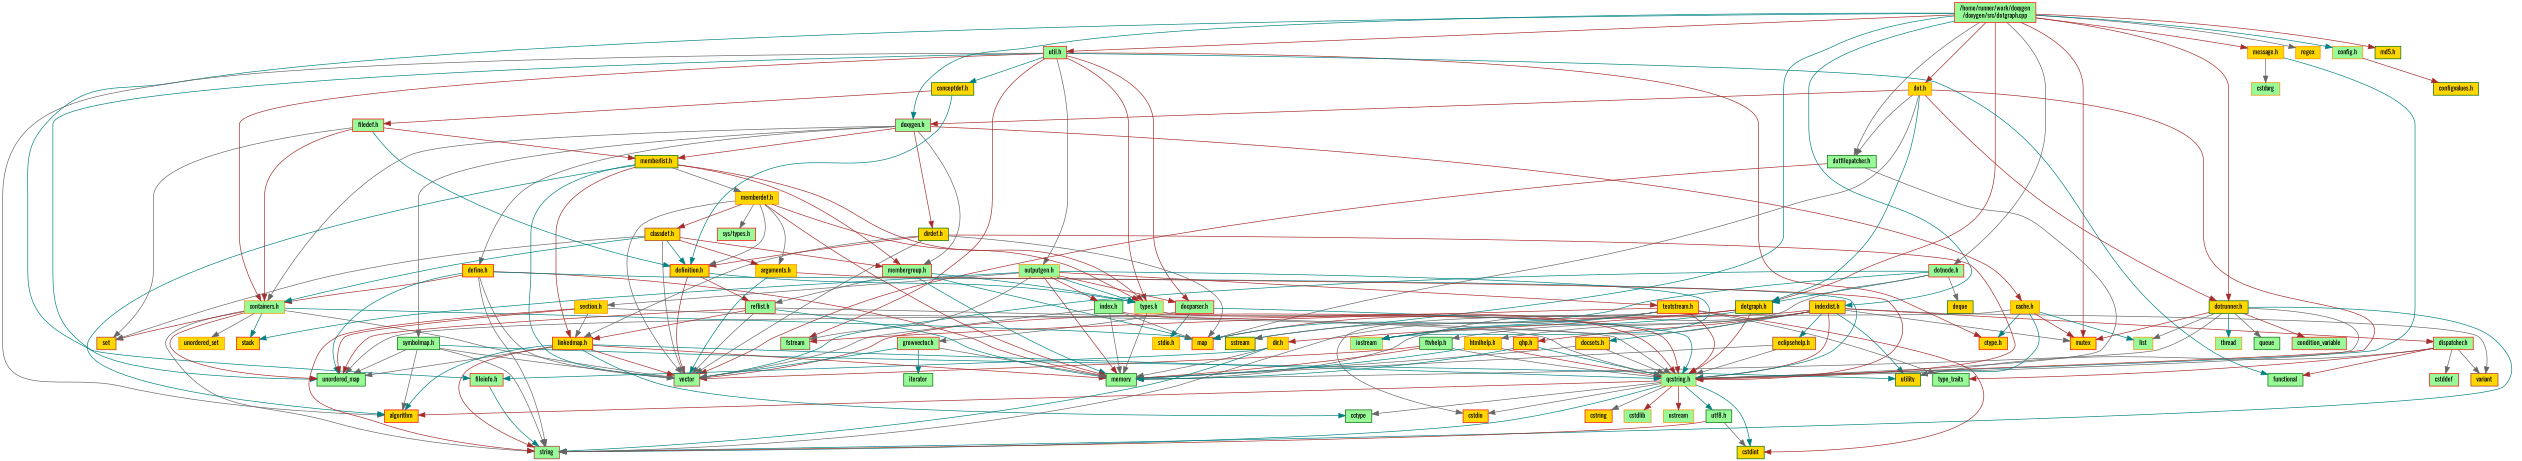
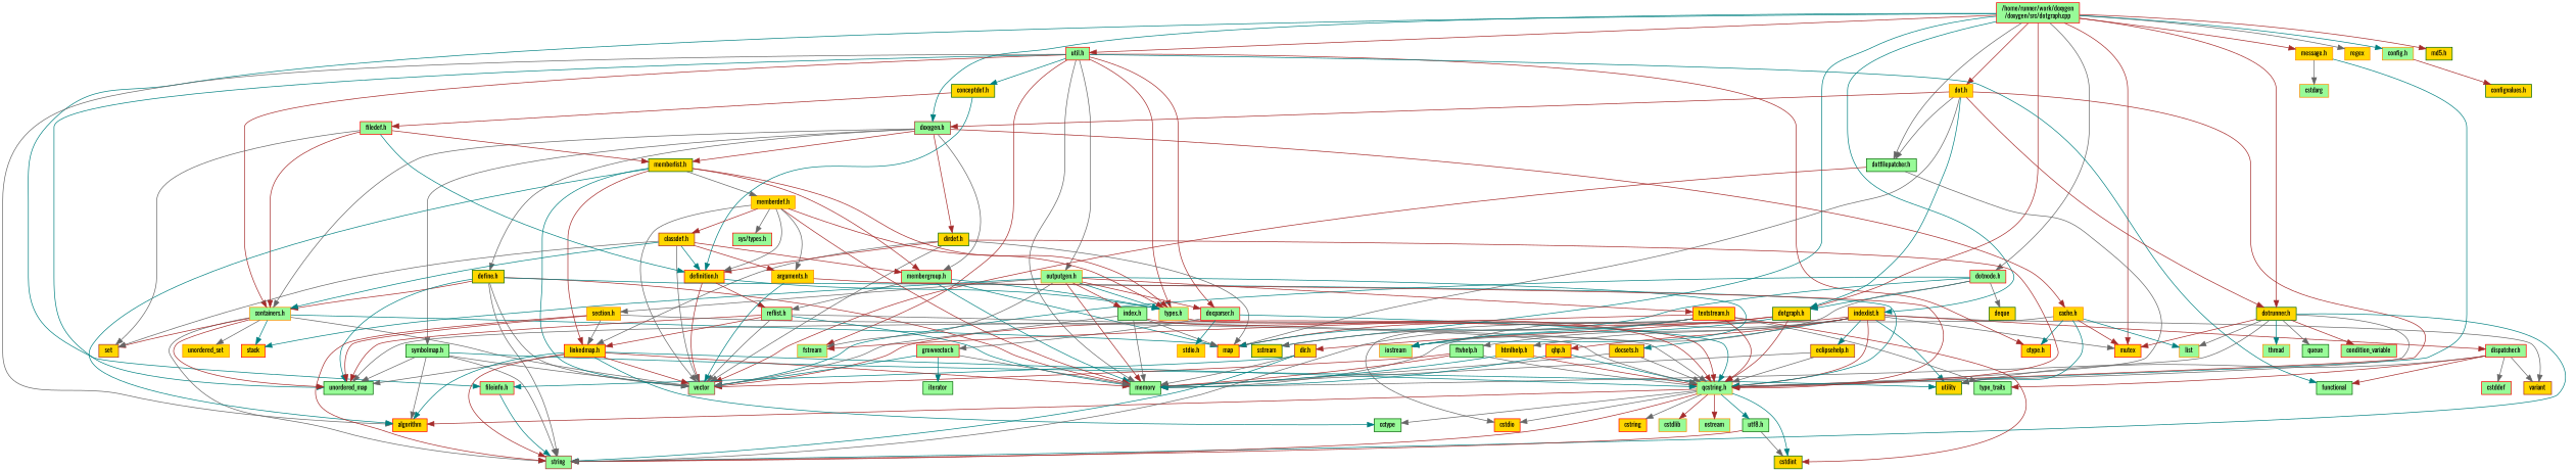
  digraph {
    fontname=Oswald
    node [color=red fillcolor=palegreen fontname=Oswald fontsize=10 shape=box style=filled]
    edge [color=gray40 fontname=Oswald fontsize=10 labelfontname=Helvetica labelfontsize=10 style=solid]
    n1 [fontcolor=black height=0.2 label="/home/runner/work/doxygen\l/doxygen/src/dotgraph.cpp" width=0.4]
    n2 [color=darkgreen fillcolor=gold height=0.2 label=sstream width=0.4]
    n3 [fillcolor=gold height=0.2 label=mutex width=0.4]
    n4 [color=darkorange fillcolor=gold height=0.2 label=regex width=0.4]
    n5 [color=darkorange height=0.2 label="config.h" width=0.4]
    n6 [color=brown height=0.2 label="doxygen.h" width=0.4]
    n7 [color=brown fillcolor=gold height=0.2 label="indexlist.h" width=0.4]
    n8 [color=darkgreen fillcolor=gold height=0.2 label="md5.h" width=0.4]
    n9 [color=darkorange fillcolor=gold height=0.2 label="message.h" width=0.4]
    n10 [height=0.2 label="util.h" width=0.4]
    n11 [color=darkorange fillcolor=gold height=0.2 label="dot.h" width=0.4]
    n12 [color=darkgreen fillcolor=gold height=0.2 label="dotgraph.h" width=0.4]
    n13 [height=0.2 label="fileinfo.h" width=0.4]
    n14 [color=darkgreen height=0.2 label="dotfilepatcher.h" width=0.4]
    n15 [color=darkgreen fillcolor=gold height=0.2 label="dotrunner.h" width=0.4]
    n16 [height=0.2 label="dotnode.h" width=0.4]
    n17 [color=darkgreen fillcolor=gold height=0.2 label="configvalues.h" width=0.4]
    n18 [color=darkorange height=0.2 label="containers.h" width=0.4]
    n19 [height=0.2 label="membergroup.h" width=0.4]
    n20 [color=darkgreen fillcolor=gold height=0.2 label="dirdef.h" width=0.4]
    n21 [color=darkgreen fillcolor=gold height=0.2 label="memberlist.h" width=0.4]
-   n22 [fillcolor=gold height=0.2 label="define.h" width=0.4]
+   n22 [color=darkgreen fillcolor=gold height=0.2 label="define.h" width=0.4]
    n23 [color=darkorange fillcolor=gold height=0.2 label="cache.h" width=0.4]
    n24 [color=darkgreen height=0.2 label="symbolmap.h" width=0.4]
    n25 [color=brown height=0.2 label=vector width=0.4]
    n26 [color=darkgreen height=0.2 label=memory width=0.4]
    n27 [color=darkorange height=0.2 label="qcstring.h" width=0.4]
    n28 [color=darkgreen fillcolor=gold height=0.2 label=utility width=0.4]
    n29 [color=brown fillcolor=gold height=0.2 label=variant width=0.4]
    n30 [height=0.2 label="dispatcher.h" width=0.4]
    n31 [color=brown fillcolor=gold height=0.2 label="docsets.h" width=0.4]
    n32 [color=brown fillcolor=gold height=0.2 label="eclipsehelp.h" width=0.4]
    n33 [color=darkgreen height=0.2 label="ftvhelp.h" width=0.4]
    n34 [color=darkorange fillcolor=gold height=0.2 label="htmlhelp.h" width=0.4]
    n35 [fillcolor=gold height=0.2 label="qhp.h" width=0.4]
    n36 [color=darkorange height=0.2 label=cstdarg width=0.4]
    n37 [color=darkgreen height=0.2 label=unordered_map width=0.4]
    n38 [color=darkorange height=0.2 label="types.h" width=0.4]
    n39 [fillcolor=gold height=0.2 label=algorithm width=0.4]
    n40 [fillcolor=gold height=0.2 label="ctype.h" width=0.4]
    n41 [color=darkgreen height=0.2 label=functional width=0.4]
-   n42 [color=brown height=0.2 label=fstream width=0.4]
+   n42 [color=darkorange height=0.2 label=fstream width=0.4]
    n43 [height=0.2 label="docparser.h" width=0.4]
    n44 [color=darkorange height=0.2 label="outputgen.h" width=0.4]
    n45 [color=darkgreen fillcolor=gold height=0.2 label="conceptdef.h" width=0.4]
    n46 [fillcolor=gold height=0.2 label=map width=0.4]
    n47 [color=darkorange height=0.2 label=iostream width=0.4]
-   n48 [color=darkorange fillcolor=gold height=0.2 label="dir.h" width=0.4]
+   n48 [color=brown fillcolor=gold height=0.2 label="dir.h" width=0.4]
    n49 [color=brown height=0.2 label=string width=0.4]
    n50 [color=darkorange height=0.2 label=list width=0.4]
    n51 [color=darkorange height=0.2 label=thread width=0.4]
    n52 [color=darkgreen height=0.2 label=queue width=0.4]
    n53 [height=0.2 label=condition_variable width=0.4]
    n54 [color=darkgreen fillcolor=gold height=0.2 label=deque width=0.4]
    n55 [color=brown fillcolor=gold height=0.2 label=set width=0.4]
    n56 [color=darkorange fillcolor=gold height=0.2 label=unordered_set width=0.4]
    n57 [fillcolor=gold height=0.2 label=stack width=0.4]
    n58 [height=0.2 label="reflist.h" width=0.4]
    n59 [fillcolor=gold height=0.2 label="linkedmap.h" width=0.4]
    n60 [fillcolor=gold height=0.2 label="definition.h" width=0.4]
    n61 [color=darkorange fillcolor=gold height=0.2 label="memberdef.h" width=0.4]
    n62 [color=darkgreen height=0.2 label=cctype width=0.4]
    n63 [fillcolor=gold height=0.2 label=cstring width=0.4]
    n64 [fillcolor=gold height=0.2 label=cstdio width=0.4]
    n65 [color=darkorange height=0.2 label=cstdlib width=0.4]
    n66 [color=darkgreen fillcolor=gold height=0.2 label=cstdint width=0.4]
    n67 [color=darkorange height=0.2 label=ostream width=0.4]
    n68 [color=darkgreen height=0.2 label="utf8.h" width=0.4]
    n69 [height=0.2 label="sys/types.h" width=0.4]
    n70 [color=darkorange fillcolor=gold height=0.2 label="arguments.h" width=0.4]
    n71 [color=brown fillcolor=gold height=0.2 label="classdef.h" width=0.4]
    n72 [height=0.2 label=cstddef width=0.4]
    n73 [color=darkgreen height=0.2 label=type_traits width=0.4]
    n74 [color=darkorange fillcolor=gold height=0.2 label="stdio.h" width=0.4]
    n75 [height=0.2 label="growvector.h" width=0.4]
    n76 [color=darkgreen height=0.2 label="index.h" width=0.4]
    n77 [color=darkorange fillcolor=gold height=0.2 label="section.h" width=0.4]
    n78 [fillcolor=gold height=0.2 label="textstream.h" width=0.4]
    n79 [height=0.2 label="filedef.h" width=0.4]
    n80 [color=darkgreen height=0.2 label=iterator width=0.4]
    n1 -> n2 [color=teal]
    n1 -> n3 [color=brown]
    n1 -> n4
    n1 -> n5 [color=teal]
    n1 -> n6 [color=teal]
    n1 -> n7 [color=teal]
    n1 -> n8 [color=brown]
    n1 -> n9 [color=brown]
    n1 -> n10 [color=brown]
    n1 -> n11 [color=brown]
    n1 -> n12 [color=brown]
    n1 -> n13 [color=teal]
    n1 -> n14
    n1 -> n15 [color=brown]
    n1 -> n16
    n5 -> n17 [color=brown]
    n6 -> n18
    n6 -> n19
    n6 -> n20 [color=brown]
    n6 -> n21 [color=brown]
    n6 -> n22
    n6 -> n23 [color=brown]
    n6 -> n24
    n7 -> n3
    n7 -> n25 [color=brown]
    n7 -> n26
    n7 -> n27 [color=brown]
    n7 -> n28 [color=teal]
    n7 -> n29
    n7 -> n30 [color=brown]
    n7 -> n31 [color=teal]
    n7 -> n32 [color=teal]
    n7 -> n33
    n7 -> n34
    n7 -> n35 [color=brown]
    n9 -> n27 [color=teal]
    n9 -> n36
    n10 -> n18 [color=brown]
-   n38 -> n26
+   n10 -> n26
    n10 -> n37 [color=teal]
    n10 -> n38 [color=brown]
    n10 -> n39
    n10 -> n40 [color=brown]
    n10 -> n41 [color=teal]
    n10 -> n42 [color=brown]
    n10 -> n43 [color=brown]
    n10 -> n44
    n10 -> n45 [color=teal]
    n11 -> n6 [color=brown]
    n11 -> n12 [color=teal]
    n11 -> n14
    n11 -> n15 [color=brown]
    n11 -> n27 [color=brown]
    n11 -> n46
    n12 -> n27 [color=brown]
    n12 -> n46 [color=brown]
    n12 -> n47 [color=teal]
    n12 -> n48 [color=brown]
    n13 -> n49 [color=teal]
    n14 -> n25 [color=brown]
    n14 -> n27
    n15 -> n3 [color=brown]
    n15 -> n26
    n15 -> n27
    n15 -> n49 [color=teal]
    n15 -> n50
    n15 -> n51 [color=teal]
    n15 -> n52
    n15 -> n53 [color=brown]
    n16 -> n12 [color=teal]
    n16 -> n25 [color=teal]
    n16 -> n46 [color=teal]
    n16 -> n47
    n16 -> n54
    n18 -> n25
    n18 -> n37 [color=brown]
    n18 -> n46 [color=teal]
    n18 -> n49
    n18 -> n55 [color=brown]
    n18 -> n56
    n18 -> n57 [color=teal]
    n19 -> n26 [color=teal]
    n19 -> n38 [color=teal]
    n19 -> n46 [color=teal]
    n19 -> n58
    n20 -> n25
    n20 -> n27 [color=brown]
    n20 -> n46
    n20 -> n59
    n20 -> n60 [color=brown]
    n21 -> n19 [color=brown]
    n21 -> n25 [color=teal]
    n21 -> n38 [color=brown]
    n21 -> n39 [color=teal]
    n21 -> n59 [color=brown]
    n21 -> n61
    n22 -> n18 [color=brown]
    n22 -> n25
    n22 -> n26 [color=brown]
    n22 -> n27 [color=teal]
    n22 -> n37 [color=teal]
    n22 -> n49
    n23 -> n3 [color=brown]
    n23 -> n28 [color=teal]
    n23 -> n37
    n23 -> n40 [color=teal]
    n23 -> n50 [color=teal]
    n24 -> n25
    n24 -> n28 [color=teal]
    n24 -> n37
    n24 -> n39
    n24 -> n49
    n27 -> n39 [color=brown]
-   n27 -> n49 [color=teal]
+   n27 -> n49 [color=brown]
    n27 -> n62
    n27 -> n63
    n27 -> n64
    n27 -> n65 [color=brown]
    n27 -> n66 [color=teal]
    n27 -> n67 [color=brown]
    n27 -> n68 [color=teal]
    n30 -> n28
    n30 -> n29
    n30 -> n41 [color=brown]
    n30 -> n72
    n30 -> n73 [color=brown]
    n31 -> n26
    n31 -> n27
    n32 -> n26
    n32 -> n27
    n33 -> n25 [color=brown]
    n33 -> n26 [color=brown]
    n33 -> n27
    n34 -> n26 [color=teal]
    n34 -> n27 [color=brown]
    n35 -> n26 [color=teal]
    n35 -> n27 [color=teal]
    n38 -> n27 [color=brown]
    n43 -> n27 [color=teal]
    n43 -> n74 [color=teal]
    n43 -> n75
    n44 -> n26 [color=brown]
    n44 -> n38 [color=teal]
    n44 -> n42
    n44 -> n43 [color=brown]
    n44 -> n47 [color=teal]
    n44 -> n57 [color=teal]
    n44 -> n76 [color=brown]
    n44 -> n77
    n44 -> n78 [color=brown]
    n45 -> n60 [color=teal]
    n45 -> n79 [color=brown]
    n48 -> n13 [color=teal]
    n48 -> n26
    n48 -> n49 [color=teal]
    n58 -> n25
    n58 -> n26 [color=teal]
    n58 -> n27
    n58 -> n37 [color=brown]
    n58 -> n59 [color=brown]
    n59 -> n25 [color=brown]
    n59 -> n26 [color=brown]
    n59 -> n27 [color=teal]
    n59 -> n37
    n59 -> n39 [color=teal]
    n59 -> n49 [color=brown]
    n59 -> n62 [color=teal]
    n60 -> n25 [color=brown]
    n60 -> n38 [color=teal]
    n60 -> n58 [color=brown]
    n61 -> n25
    n61 -> n26 [color=brown]
    n61 -> n38 [color=brown]
    n61 -> n60
    n61 -> n69
    n61 -> n70
    n61 -> n71 [color=brown]
    n68 -> n49 [color=brown]
    n68 -> n66
    n70 -> n25 [color=teal]
    n70 -> n27 [color=brown]
    n71 -> n18 [color=teal]
    n71 -> n19 [color=brown]
    n71 -> n25
    n71 -> n55
    n71 -> n60 [color=teal]
    n71 -> n70 [color=brown]
    n75 -> n25 [color=teal]
    n75 -> n26
    n75 -> n80 [color=teal]
    n76 -> n25
    n76 -> n26
    n76 -> n27 [color=brown]
    n76 -> n46
    n77 -> n27
    n77 -> n37 [color=brown]
    n77 -> n49 [color=brown]
    n77 -> n59
    n78 -> n2
    n78 -> n27 [color=brown]
    n78 -> n42 [color=brown]
    n78 -> n47 [color=teal]
    n78 -> n49
    n78 -> n64
    n78 -> n66 [color=brown]
    n78 -> n73
    n79 -> n18 [color=brown]
    n79 -> n21 [color=brown]
    n79 -> n55
    n79 -> n60 [color=teal]
  }
